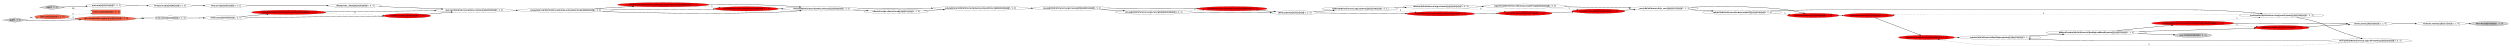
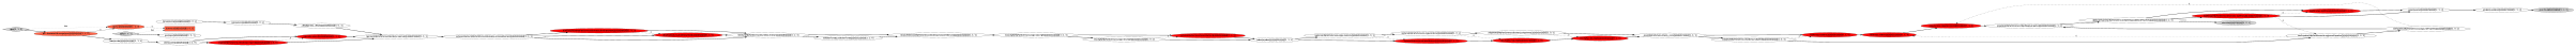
  digraph {
    fontname="Liberation Sans"
    rankdir=LR
    node [fillcolor=white fontname="Liberation Sans" shape=ellipse style=filled]
    edge [fontname="Liberation Sans" style=bold]
    n1 [label="maxItems(HttpPartSchema.toLong(a.maxItems()))@@@14@@@['1', '0', '1']"]
    n2 [fillcolor=red label="exclusiveMinimum(a.exclusiveMinimum())@@@16@@@['0', '1', '0']"]
    n3 [label="minItems(HttpPartSchema.toLong(a.minItems()))@@@15@@@['1', '0', '1']"]
    n4 [fillcolor=red label="maxLength(a.maxLength())@@@17@@@['0', '1', '0']"]
    n5 [label="uniqueItems(HttpPartSchema.toBoolean(a.uniqueItems()))@@@16@@@['1', '0', '1']"]
    n6 [fillcolor=red label="minLength(a.minLength())@@@18@@@['0', '1', '0']"]
    n7 [label="_enum(HttpPartSchema.toSet(a._enum()))@@@17@@@['1', '1', '1']"]
    n8 [label="minimum(HttpPartSchema.toNumber(a.minimum()))@@@9@@@['1', '1', '1']"]
    n9 [label="exclusiveMinimum(HttpPartSchema.toBoolean(a.exclusiveMinimum()))@@@10@@@['1', '1', '1']"]
    n10 [label="collectionFormat(a.collectionFormat())@@@11@@@['1', '1', '0']"]
    n11 [label="maxLength(HttpPartSchema.toLong(a.maxLength()))@@@11@@@['1', '1', '1']"]
    n12 [label="minProperties(HttpPartSchema.toLong(a.minProperties()))@@@20@@@['1', '0', '1']"]
    n13 [label="properties(HttpPartSchema.toObjectMap(a.properties()))@@@21@@@['1', '1', '1']"]
    n14 [fillcolor=red label="uniqueItems(a.uniqueItems())@@@22@@@['0', '1', '0']"]
    n15 [label="additionalProperties(HttpPartSchema.toObjectMap(a.additionalProperties()))@@@22@@@['1', '1', '1']"]
    n16 [fillcolor=red label="allowEmptyValue(HttpPartSchema.toBoolean(a.allowEmptyValue()))@@@9@@@['1', '0', '0']"]
    n17 [fillcolor=red label="allowEmptyValue(a.allowEmptyValue())@@@9@@@['0', '1', '0']"]
    n18 [fillcolor=red label="skipIfEmpty(a.skipIfEmpty())@@@25@@@['0', '1', '0']"]
    n19 [label="parser(a.parser())@@@26@@@['1', '1', '0']"]
    n20 [label="serializer(a.serializer())@@@27@@@['1', '1', '0']"]
    n21 [fillcolor=red label="minItems(a.minItems())@@@21@@@['0', '1', '0']"]
    n22 [label="pattern(a.pattern())@@@13@@@['1', '1', '1']"]
    n23 [label="multipleOf(HttpPartSchema.toNumber(a.multipleOf()))@@@18@@@['1', '0', '1']"]
    n24 [fillcolor=red label="maxItems(a.maxItems())@@@20@@@['0', '1', '0']"]
    n25 [fillcolor=red label="exclusiveMaximum(a.exclusiveMaximum())@@@14@@@['0', '1', '0']"]
    n26 [fillcolor=lightgray label="return this@@@28@@@['1', '1', '0']"]
    n27 [fillcolor=lightgray label="apply['0', '0', '1']" shape=diamond]
    n28 [label="type(a.type())@@@3@@@['0', '0', '1']"]
    n29 [fillcolor=tomato label="Schema a@@@2@@@['0', '0', '1']" shape=box]
    n30 [label="format(a.format())@@@4@@@['0', '0', '1']"]
    n31 [label="_default(joinnl(a._default()))@@@6@@@['0', '0', '1']"]
    n32 [label="maximum(HttpPartSchema.toNumber(a.maximum()))@@@7@@@['1', '1', '1']"]
    n33 [label="exclusiveMaximum(HttpPartSchema.toBoolean(a.exclusiveMaximum()))@@@8@@@['1', '1', '1']"]
    n34 [label="items(a.items())@@@5@@@['0', '0', '1']"]
    n35 [fillcolor=red label="required(HttpPartSchema.toBoolean(a.required()))@@@6@@@['1', '0', '0']"]
    n36 [fillcolor=red label="required(a.required())@@@6@@@['0', '1', '0']"]
    n37 [label="maxProperties(HttpPartSchema.toLong(a.maxProperties()))@@@19@@@['1', '0', '1']"]
    n38 [fillcolor=tomato label="Query a@@@2@@@['1', '1', '0']"]
    n39 [fillcolor=tomato label="api = AnnotationUtils.merge(api,a)@@@3@@@['1', '1', '0']"]
-   n40 [label="name(a.value())@@@4@@@['1', '1', '0']" shape=diamond]
+   n40 [label="name(a.value())@@@4@@@['1', '1', '0']"]
    n41 [label="name(a.name())@@@5@@@['1', '1', '0']"]
    n42 [fillcolor=lightgray label="apply['0', '1', '0']" shape=diamond]
    n43 [label="minLength(HttpPartSchema.toLong(a.minLength()))@@@12@@@['1', '0', '1']"]
    n44 [fillcolor=red label="skipIfEmpty(HttpPartSchema.toBoolean(a.skipIfEmpty()))@@@25@@@['1', '0', '0']"]
    n45 [fillcolor=lightgray label="return this@@@23@@@['0', '0', '1']"]
    n1 -> n2 [label=0 style=dashed]
    n1 -> n3
    n2 -> n4
    n3 -> n4 [label=0 style=dashed]
    n3 -> n5
    n4 -> n6
    n5 -> n6 [label=0 style=dashed]
    n5 -> n7
    n6 -> n7
    n7 -> n23
    n7 -> n24
    n8 -> n9
    n8 -> n10
    n9 -> n11
    n10 -> n9
    n11 -> n25
    n11 -> n43
    n12 -> n13
    n12 -> n14 [label=0 style=dashed]
    n13 -> n15
    n14 -> n13
    n15 -> n18
    n15 -> n44
    n15 -> n45
    n16 -> n8
    n16 -> n17 [label=0 style=dashed]
    n17 -> n8
    n18 -> n19
    n19 -> n20
    n20 -> n26
    n21 -> n14
    n22 -> n1
    n22 -> n2
    n23 -> n24 [label=0 style=dashed]
    n23 -> n37
    n24 -> n21
    n25 -> n22
    n27 -> n28
    n27 -> n29 [label=true style=dotted]
-   n28 -> n30
    n30 -> n34
    n31 -> n32
    n32 -> n33
    n33 -> n8
    n33 -> n16
    n33 -> n17
    n34 -> n31
    n35 -> n32
    n35 -> n36 [label=0 style=dashed]
    n36 -> n32
    n37 -> n12
    n37 -> n21 [label=0 style=dashed]
    n38 -> n29 [label=0 style=dashed]
-   n38 -> n39 [label=a style=solid]
+   n39 -> n38 [label=a style=solid]
    n39 -> n40
    n40 -> n41
    n41 -> n35
    n41 -> n36
    n42 -> n38 [label=true style=dotted]
    n42 -> n39
    n43 -> n22
    n43 -> n25 [label=0 style=dashed]
    n44 -> n18 [label=0 style=dashed]
    n44 -> n19
    n44 -> n37 [label=0 style=dashed]
  }
